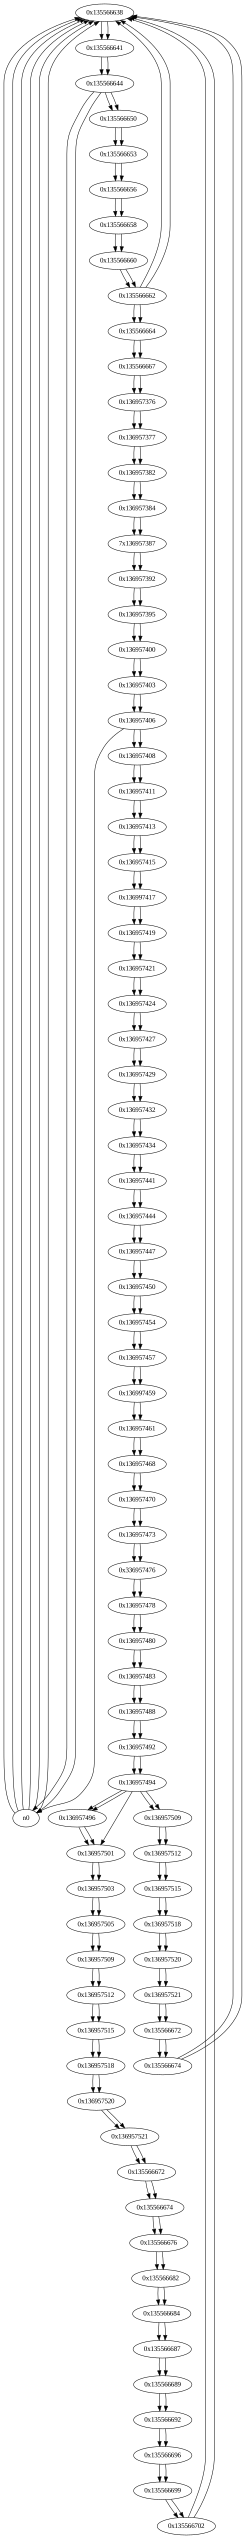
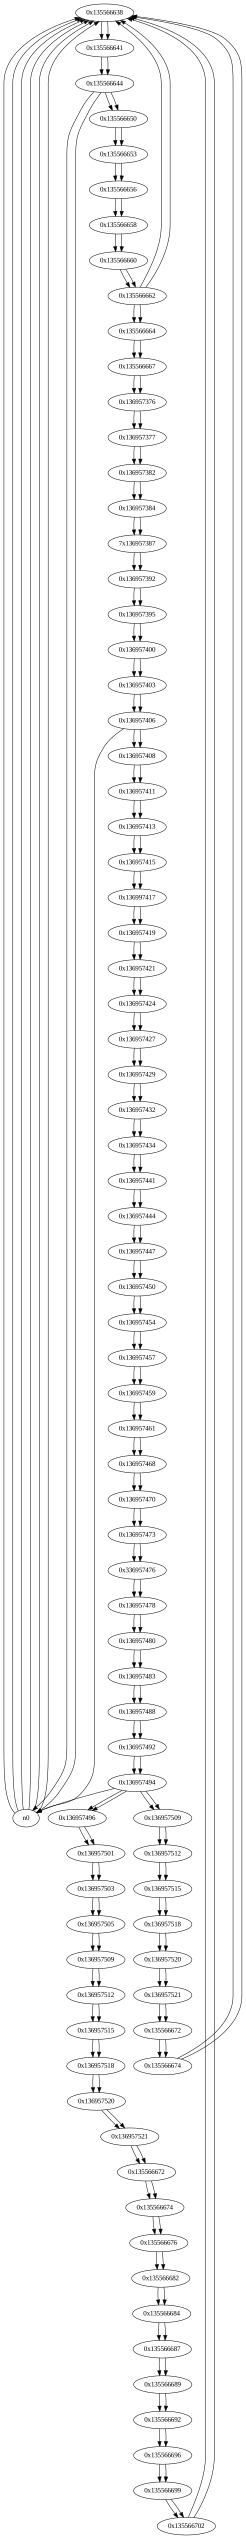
  digraph {
    fontname="Liberation Serif"
    node [fontname="Liberation Serif"]
    edge [fontname="Liberation Serif"]
    n1 [label="0x135566638"]
    n2 [label="0x135566641"]
    n3 [label="0x135566644"]
    n4 [label="0x135566650"]
    n0
    n5 [label="0x135566653"]
    n6 [label="0x135566656"]
    n7 [label="0x135566658"]
    n8 [label="0x135566660"]
    n9 [label="0x135566662"]
    n10 [label="0x135566664"]
    n11 [label="0x135566667"]
    n12 [label="0x136957376"]
    n13 [label="0x136957377"]
    n14 [label="0x136957382"]
    n15 [label="0x136957384"]
    n16 [label="7x136957387"]
    n17 [label="0x136957392"]
    n18 [label="0x136957395"]
    n19 [label="0x136957400"]
    n20 [label="0x136957403"]
    n21 [label="0x136957406"]
    n22 [label="0x136957408"]
    n23 [label="0x136957411"]
    n24 [label="0x136957413"]
    n25 [label="0x136957415"]
    n26 [label="0x136997417"]
    n27 [label="0x136957419"]
    n28 [label="0x136957421"]
    n29 [label="0x136957424"]
    n30 [label="0x136957427"]
    n31 [label="0x136957429"]
    n32 [label="0x136957432"]
    n33 [label="0x136957434"]
    n34 [label="0x136957441"]
    n35 [label="0x136957444"]
    n36 [label="0x136957447"]
    n37 [label="0x136957450"]
    n38 [label="0x136957454"]
    n39 [label="0x136957457"]
-   n40 [label="0x136997459"]
+   n40 [label="0x136957459"]
    n41 [label="0x136957461"]
    n42 [label="0x136957468"]
    n43 [label="0x136957470"]
    n44 [label="0x136957473"]
    n45 [label="0x336957476"]
    n46 [label="0x136957478"]
    n47 [label="0x136957480"]
    n48 [label="0x136957483"]
    n49 [label="0x136957488"]
    n50 [label="0x136957492"]
    n51 [label="0x136957494"]
    n52 [label="0x136957496"]
    n73 [label="0x136957509"]
    n53 [label="0x136957501"]
    n74 [label="0x136957512"]
    n54 [label="0x136957503"]
    n55 [label="0x136957505"]
    n56 [label="0x136957509"]
    n57 [label="0x136957512"]
    n58 [label="0x136957515"]
    n59 [label="0x136957518"]
    n60 [label="0x136957520"]
    n61 [label="0x136957521"]
    n62 [label="0x135566672"]
    n63 [label="0x135566674"]
    n64 [label="0x135566676"]
    n65 [label="0x135566682"]
    n66 [label="0x135566684"]
    n67 [label="0x135566687"]
    n68 [label="0x135566689"]
    n69 [label="0x135566692"]
    n70 [label="0x135566696"]
    n71 [label="0x135566699"]
    n72 [label="0x135566702"]
    n75 [label="0x136957515"]
    n76 [label="0x136957518"]
    n77 [label="0x136957520"]
    n78 [label="0x136957521"]
    n79 [label="0x135566672"]
    n80 [label="0x135566674"]
    n1 -> n2
    n1 -> n2
    n2 -> n3
    n2 -> n3
    n3 -> n4
    n3 -> n4
    n3 -> n0
    n3 -> n0
    n4 -> n5
    n4 -> n5
    n0 -> n1
    n0 -> n1
    n0 -> n1
    n0 -> n1
    n0 -> n1
    n0 -> n1
    n5 -> n6
    n5 -> n6
    n6 -> n7
    n6 -> n7
    n7 -> n8
    n7 -> n8
    n8 -> n9
    n8 -> n9
    n9 -> n1
    n9 -> n1
    n9 -> n10
    n9 -> n10
    n10 -> n11
    n10 -> n11
    n11 -> n12
    n11 -> n12
    n12 -> n13
    n12 -> n13
    n13 -> n14
    n13 -> n14
    n14 -> n15
    n14 -> n15
    n15 -> n16
    n15 -> n16
    n16 -> n17
    n16 -> n17
    n17 -> n18
    n17 -> n18
    n18 -> n19
    n18 -> n19
    n19 -> n20
    n19 -> n20
    n20 -> n21
    n20 -> n21
    n21 -> n0
    n21 -> n22
    n21 -> n22
    n22 -> n23
    n22 -> n23
    n23 -> n24
    n23 -> n24
    n24 -> n25
    n24 -> n25
    n25 -> n26
    n25 -> n26
    n26 -> n27
    n26 -> n27
    n27 -> n28
    n27 -> n28
    n28 -> n29
    n28 -> n29
    n29 -> n30
    n29 -> n30
    n30 -> n31
    n30 -> n31
    n31 -> n32
    n31 -> n32
    n32 -> n33
    n32 -> n33
    n33 -> n34
    n33 -> n34
    n34 -> n35
    n34 -> n35
    n35 -> n36
    n35 -> n36
    n36 -> n37
    n36 -> n37
    n37 -> n38
    n37 -> n38
    n38 -> n39
    n38 -> n39
    n39 -> n40
    n39 -> n40
    n40 -> n41
    n40 -> n41
    n41 -> n42
    n41 -> n42
    n42 -> n43
    n42 -> n43
    n43 -> n44
    n43 -> n44
    n44 -> n45
    n44 -> n45
    n45 -> n46
    n45 -> n46
    n46 -> n47
    n46 -> n47
    n47 -> n48
    n47 -> n48
    n48 -> n49
    n48 -> n49
    n49 -> n50
    n49 -> n50
    n50 -> n51
    n50 -> n51
-   n51 -> n53
+   n51 -> n0
    n51 -> n52
    n51 -> n52
    n51 -> n73
    n51 -> n73
    n52 -> n53
    n52 -> n53
    n73 -> n74
    n73 -> n74
    n53 -> n54
    n53 -> n54
    n74 -> n75
    n74 -> n75
    n54 -> n55
    n54 -> n55
    n55 -> n56
    n55 -> n56
    n56 -> n57
    n56 -> n57
    n57 -> n58
    n57 -> n58
    n58 -> n59
    n58 -> n59
    n59 -> n60
    n59 -> n60
    n60 -> n61
    n60 -> n61
    n61 -> n62
    n61 -> n62
    n62 -> n63
    n62 -> n63
    n63 -> n64
    n63 -> n64
    n64 -> n65
    n64 -> n65
    n65 -> n66
    n65 -> n66
    n66 -> n67
    n66 -> n67
    n67 -> n68
    n67 -> n68
    n68 -> n69
    n68 -> n69
    n69 -> n70
    n69 -> n70
    n70 -> n71
    n70 -> n71
    n71 -> n72
    n71 -> n72
    n72 -> n1
    n72 -> n1
    n75 -> n76
    n75 -> n76
    n76 -> n77
    n76 -> n77
    n77 -> n78
    n77 -> n78
    n78 -> n79
    n78 -> n79
    n79 -> n80
    n79 -> n80
    n80 -> n1
    n80 -> n1
  }
